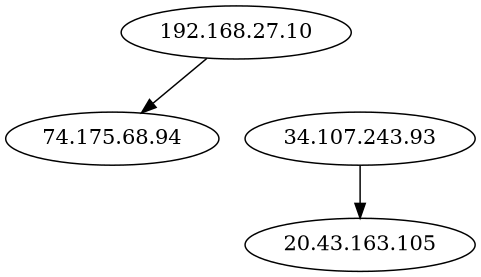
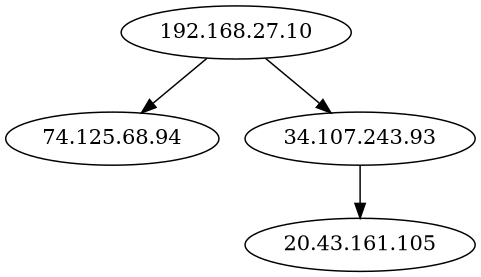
  digraph {
    node [out_degree=0]
    edge [conn_state_other=0.00 conn_state_partial=0.00 conn_state_rejected_reset=1.00 conn_state_successful=0.00 conn_state_suspicious=0.00 dst_port_type=0.00 local_orig=1.00 local_resp=0.00 protocol_ICMP=0.00 protocol_TCP=1.00 protocol_UDP=0.00 protocol_UNKNOWN=0.00 service_DNS=0.00 service_FTP=0.00 service_HTTP=0.00 service_SSH=0.00 service_UNKNOWN=1.00 src_port_type=0.50 timestamp_cos=-0.71 timestamp_sin=0.70]
    "192.168.27.10" [activity_score=1.00 degree=116 in_degree=0 out_degree=116 total_connections=116]
-   "74.125.68.94" [activity_score=0.34 degree=4 in_degree=4 total_connections=4 label="74.175.68.94"]
+   "74.125.68.94" [activity_score=0.34 degree=4 in_degree=4 total_connections=4]
    "34.107.243.93" [activity_score=0.75 degree=13 in_degree=13 total_connections=13]
-   "20.43.161.105" [activity_score=0.69 degree=11 in_degree=11 total_connections=11 label="20.43.163.105"]
+   "20.43.161.105" [activity_score=0.69 degree=11 in_degree=11 total_connections=11]
    "192.168.27.10" -> "74.125.68.94" [history_length=0.90 orig_bytes=0.57 orig_ip_bytes=0.58 orig_pkts=0.17 resp_bytes=0.55 resp_ip_bytes=0.58 resp_pkts=0.22]
+   "192.168.27.10" -> "34.107.243.93" [history_length=0.30 orig_bytes=0.00 orig_ip_bytes=0.27 orig_pkts=0.05 resp_bytes=0.30 resp_ip_bytes=0.33 resp_pkts=0.05 timestamp_cos=-0.72 timestamp_sin=0.69]
    "34.107.243.93" -> "20.43.161.105" [history_length=1.00 orig_bytes=0.60 orig_ip_bytes=0.62 orig_pkts=0.24 resp_bytes=0.66 resp_ip_bytes=0.68 resp_pkts=0.26]
  }
